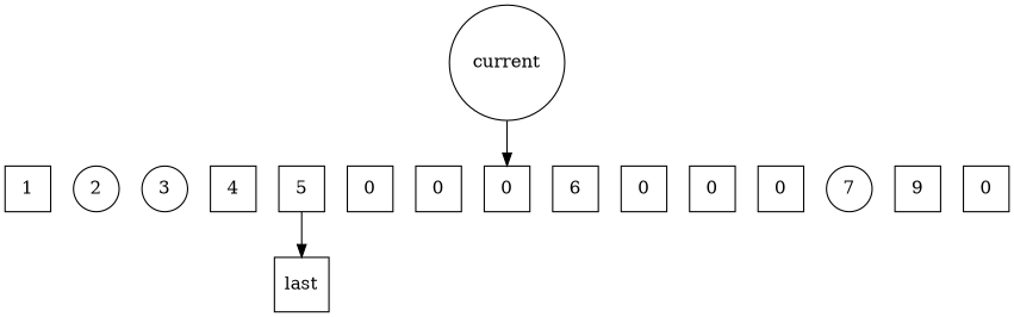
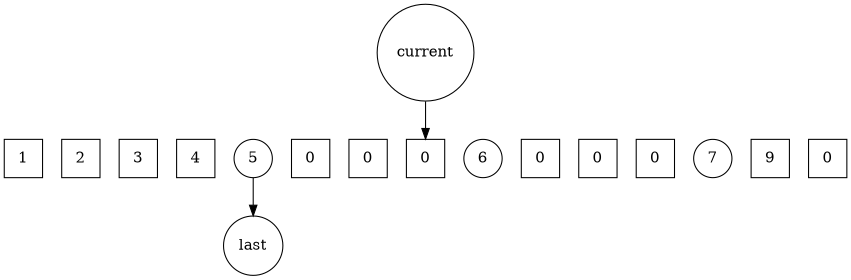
  digraph {
    node [shape=square]
    n1 [label=1]
-   n2 [label=2 shape=circle]
-   n3 [label=3 shape=circle]
+   n2 [label=2]
+   n3 [label=3]
    n4 [label=4]
-   n5 [label=5]
+   n5 [label=5 shape=circle]
    n6 [label=0]
    n7 [label=0]
    n8 [label=0]
-   n9 [label=6]
+   n9 [label=6 shape=circle]
    n10 [label=0]
    n11 [label=0]
    n12 [label=0]
    n13 [label=7 shape=circle]
    n14 [label=9]
    n15 [label=0]
-   last
+   last [shape=circle]
    current [shape=circle]
    subgraph sub_1 {
      rank=same
      n1
      n2
      n3
      n4
      n5
      n6
      n7
      n8
      n9
      n10
      n11
      n12
      n13
      n14
      n15
    }
    n5 -> last
    current -> n8
  }
